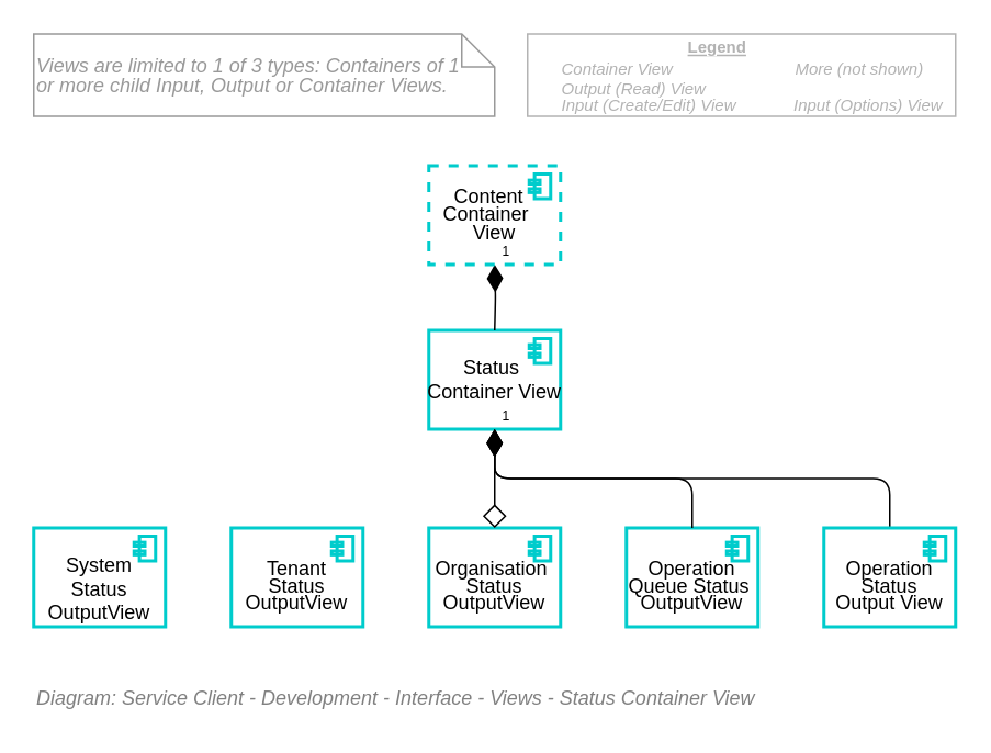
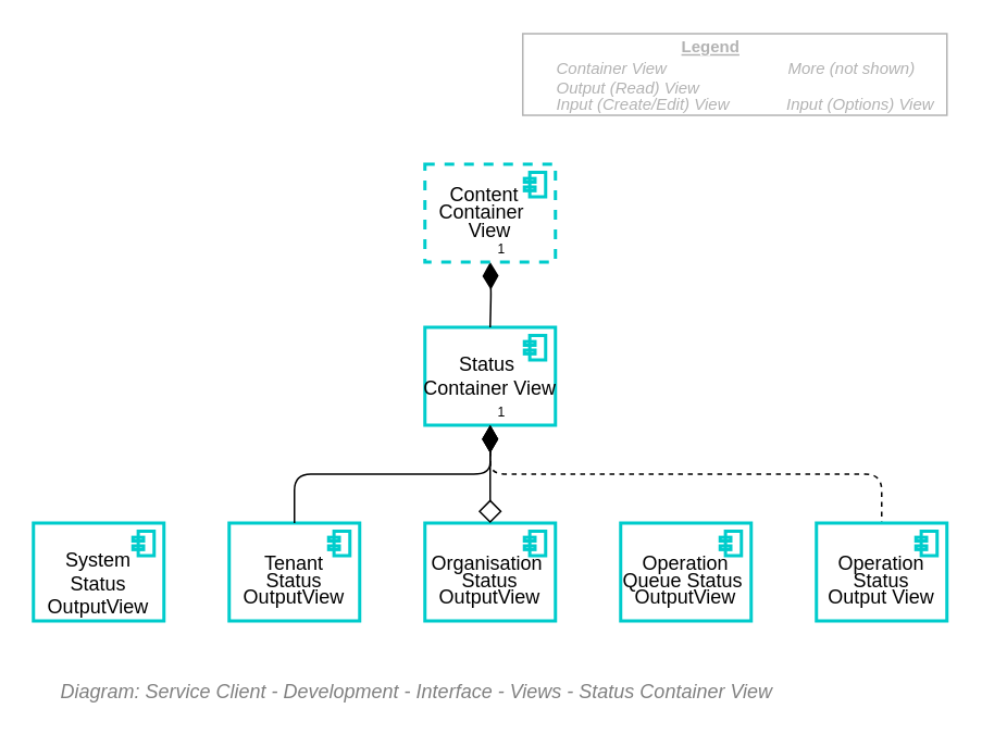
  <mxCell id="0" />
  <mxCell id="1" parent="0" />
  <mxCell id="2" value="&lt;p style=&quot;line-height: 90%&quot;&gt;&lt;span style=&quot;font-size: 12px&quot;&gt;&lt;br&gt;Organisation&amp;nbsp;&lt;br style=&quot;font-size: 12px&quot;&gt;Status&lt;br style=&quot;font-size: 12px&quot;&gt;&lt;/span&gt;&lt;span style=&quot;font-size: 12px&quot;&gt;Output&lt;/span&gt;&lt;span style=&quot;font-size: 12px&quot;&gt;View&lt;br style=&quot;font-size: 12px&quot;&gt;&lt;/span&gt;&lt;/p&gt;" style="html=1;outlineConnect=0;whiteSpace=wrap;fillColor=none;strokeColor=#00CCCC;shape=mxgraph.archimate3.application;appType=comp;archiType=square;fontSize=12;strokeWidth=2;" vertex="1" parent="1"><mxGeometry x="260" y="320" width="80" height="60" as="geometry" /></mxCell>
  <mxCell id="3" value="&lt;span style=&quot;font-size: 12px;&quot;&gt;Status&amp;nbsp;&lt;br style=&quot;font-size: 12px;&quot;&gt;&lt;/span&gt;&lt;span style=&quot;font-size: 12px;&quot;&gt;Container&amp;nbsp;&lt;/span&gt;&lt;span style=&quot;font-size: 12px;&quot;&gt;View&lt;br style=&quot;font-size: 12px;&quot;&gt;&lt;/span&gt;" style="html=1;outlineConnect=0;whiteSpace=wrap;fillColor=none;strokeColor=#00CCCC;shape=mxgraph.archimate3.application;appType=comp;archiType=square;fontSize=12;verticalAlign=middle;container=1;collapsible=0;strokeWidth=2;" vertex="1" parent="1"><mxGeometry x="260" y="200" width="80" height="60" as="geometry" /></mxCell>
  <mxCell id="4" value="&lt;span style=&quot;font-size: 12px ; line-height: 90%&quot;&gt;&lt;br&gt;System&lt;br style=&quot;font-size: 12px&quot;&gt;Status&lt;br style=&quot;font-size: 12px&quot;&gt;OutputView&lt;br style=&quot;font-size: 12px&quot;&gt;&lt;/span&gt;" style="html=1;outlineConnect=0;whiteSpace=wrap;fillColor=none;strokeColor=#00CCCC;shape=mxgraph.archimate3.application;appType=comp;archiType=square;fontSize=12;strokeWidth=2;verticalAlign=middle;" vertex="1" parent="1"><mxGeometry x="20" y="320" width="80" height="60" as="geometry" /></mxCell>
  <mxCell id="5" value="&lt;p style=&quot;line-height: 90%&quot;&gt;&lt;span style=&quot;font-size: 12px&quot;&gt;&lt;br&gt;Tenant &lt;br style=&quot;font-size: 12px&quot;&gt;Status&lt;br style=&quot;font-size: 12px&quot;&gt;&lt;/span&gt;&lt;span style=&quot;font-size: 12px&quot;&gt;Output&lt;/span&gt;&lt;span style=&quot;font-size: 12px&quot;&gt;View&lt;br style=&quot;font-size: 12px&quot;&gt;&lt;/span&gt;&lt;/p&gt;" style="html=1;outlineConnect=0;whiteSpace=wrap;fillColor=none;strokeColor=#00CCCC;shape=mxgraph.archimate3.application;appType=comp;archiType=square;fontSize=12;strokeWidth=2;" vertex="1" parent="1"><mxGeometry x="140" y="320" width="80" height="60" as="geometry" /></mxCell>
+ <mxCell id="6" value="1" style="endArrow=none;html=1;endSize=12;startArrow=diamondThin;startSize=14;startFill=1;edgeStyle=orthogonalEdgeStyle;align=left;verticalAlign=bottom;fontSize=8;exitX=0.5;exitY=1;exitDx=0;exitDy=0;exitPerimeter=0;entryX=0.5;entryY=0;entryDx=0;entryDy=0;entryPerimeter=0;endFill=0;" edge="1" parent="1" source="3" target="5"><mxGeometry x="-1" y="3" relative="1" as="geometry"><mxPoint x="260" y="340" as="sourcePoint" /><mxPoint x="420" y="340" as="targetPoint" /><Array as="points"><mxPoint x="300" y="290" /><mxPoint x="180" y="290" /></Array></mxGeometry></mxCell>
  <mxCell id="7" value="&lt;p style=&quot;line-height: 90%&quot;&gt;&lt;span style=&quot;font-size: 12px&quot;&gt;&lt;br&gt;Operation &lt;br style=&quot;font-size: 12px&quot;&gt;Queue Status&amp;nbsp;&lt;br style=&quot;font-size: 12px&quot;&gt;&lt;/span&gt;&lt;span style=&quot;font-size: 12px&quot;&gt;Output&lt;/span&gt;&lt;span style=&quot;font-size: 12px&quot;&gt;View&lt;br style=&quot;font-size: 12px&quot;&gt;&lt;/span&gt;&lt;/p&gt;" style="html=1;outlineConnect=0;whiteSpace=wrap;fillColor=none;strokeColor=#00CCCC;shape=mxgraph.archimate3.application;appType=comp;archiType=square;fontSize=12;strokeWidth=2;" vertex="1" parent="1"><mxGeometry x="380" y="320" width="80" height="60" as="geometry" /></mxCell>
- <mxCell id="8" value="1" style="endArrow=none;html=1;endSize=12;startArrow=diamondThin;startSize=14;startFill=1;edgeStyle=orthogonalEdgeStyle;align=left;verticalAlign=bottom;fontSize=8;exitX=0.5;exitY=1;exitDx=0;exitDy=0;exitPerimeter=0;entryX=0.5;entryY=0;entryDx=0;entryDy=0;entryPerimeter=0;endFill=0;" edge="1" parent="1" source="3" target="7"><mxGeometry x="-1" y="3" relative="1" as="geometry"><mxPoint x="215" y="290" as="sourcePoint" /><mxPoint x="160" y="330" as="targetPoint" /><Array as="points"><mxPoint x="300" y="290" /><mxPoint x="420" y="290" /></Array></mxGeometry></mxCell>
- <mxCell id="9" value="1" style="endArrow=none;html=1;endSize=12;startArrow=diamondThin;startSize=14;startFill=1;edgeStyle=orthogonalEdgeStyle;align=left;verticalAlign=bottom;fontSize=8;exitX=0.5;exitY=1;exitDx=0;exitDy=0;exitPerimeter=0;entryX=0.5;entryY=0;entryDx=0;entryDy=0;entryPerimeter=0;endFill=0;" edge="1" parent="1" source="3" target="11"><mxGeometry x="-1" y="3" relative="1" as="geometry"><mxPoint x="350" y="440" as="sourcePoint" /><mxPoint x="510" y="440" as="targetPoint" /><Array as="points"><mxPoint x="300" y="290" /><mxPoint x="540" y="290" /></Array></mxGeometry></mxCell>
+ <mxCell id="9" value="1" style="endArrow=none;html=1;endSize=12;startArrow=diamondThin;startSize=14;startFill=1;edgeStyle=orthogonalEdgeStyle;align=left;verticalAlign=bottom;fontSize=8;exitX=0.5;exitY=1;exitDx=0;exitDy=0;exitPerimeter=0;entryX=0.5;entryY=0;entryDx=0;entryDy=0;entryPerimeter=0;endFill=0;dashed=1;" edge="1" parent="1" source="3" target="11"><mxGeometry x="-1" y="3" relative="1" as="geometry"><mxPoint x="350" y="440" as="sourcePoint" /><mxPoint x="510" y="440" as="targetPoint" /><Array as="points"><mxPoint x="300" y="290" /><mxPoint x="540" y="290" /></Array></mxGeometry></mxCell>
  <mxCell id="10" value="1" style="endArrow=none;html=1;endSize=12;startArrow=diamondThin;startSize=14;startFill=1;edgeStyle=orthogonalEdgeStyle;align=left;verticalAlign=bottom;fontSize=8;exitX=0.5;exitY=1;exitDx=0;exitDy=0;exitPerimeter=0;entryX=0.5;entryY=0;entryDx=0;entryDy=0;entryPerimeter=0;endFill=0;" edge="1" parent="1" target="3"><mxGeometry x="-1" y="3" relative="1" as="geometry"><mxPoint x="300" y="160" as="sourcePoint" /><mxPoint x="129.862" y="290" as="targetPoint" /><Array as="points" /></mxGeometry></mxCell>
  <mxCell id="11" value="&lt;p style=&quot;line-height: 90%&quot;&gt;&lt;span style=&quot;font-size: 12px&quot;&gt;&lt;br&gt;Operation &lt;br style=&quot;font-size: 12px&quot;&gt;Status&lt;br style=&quot;font-size: 12px&quot;&gt;&lt;/span&gt;&lt;span style=&quot;font-size: 12px&quot;&gt;Output&amp;nbsp;&lt;/span&gt;&lt;span style=&quot;font-size: 12px&quot;&gt;View&lt;br style=&quot;font-size: 12px&quot;&gt;&lt;/span&gt;&lt;/p&gt;" style="html=1;outlineConnect=0;whiteSpace=wrap;fillColor=none;strokeColor=#00CCCC;shape=mxgraph.archimate3.application;appType=comp;archiType=square;fontSize=12;strokeWidth=2;verticalAlign=middle;" vertex="1" parent="1"><mxGeometry x="500" y="320" width="80" height="60" as="geometry" /></mxCell>
  <mxCell id="12" value="" style="shape=image;html=1;verticalAlign=top;verticalLabelPosition=bottom;labelBackgroundColor=#ffffff;imageAspect=0;aspect=fixed;image=https://cdn1.iconfinder.com/data/icons/essential-pack-3/24/82.output-128.png;strokeColor=#00CCCC;strokeWidth=2;fillColor=none;fontSize=12;align=left;" vertex="1" parent="1"><mxGeometry x="20" y="320" width="20" height="20" as="geometry" /></mxCell>
  <mxCell id="13" value="" style="shape=image;html=1;verticalAlign=top;verticalLabelPosition=bottom;labelBackgroundColor=#ffffff;imageAspect=0;aspect=fixed;image=https://cdn1.iconfinder.com/data/icons/essential-pack-3/24/82.output-128.png;strokeColor=#00CCCC;strokeWidth=2;fillColor=none;fontSize=12;align=left;" vertex="1" parent="1"><mxGeometry x="140" y="320" width="20" height="20" as="geometry" /></mxCell>
  <mxCell id="14" value="" style="shape=image;html=1;verticalAlign=top;verticalLabelPosition=bottom;labelBackgroundColor=#ffffff;imageAspect=0;aspect=fixed;image=https://cdn1.iconfinder.com/data/icons/essential-pack-3/24/82.output-128.png;strokeColor=#00CCCC;strokeWidth=2;fillColor=none;fontSize=12;align=left;" vertex="1" parent="1"><mxGeometry x="260" y="320" width="20" height="20" as="geometry" /></mxCell>
  <mxCell id="15" value="1" style="endArrow=diamond;html=1;endSize=12;startArrow=diamondThin;startSize=14;startFill=1;edgeStyle=orthogonalEdgeStyle;align=left;verticalAlign=bottom;fontSize=8;exitX=0.5;exitY=1;exitDx=0;exitDy=0;exitPerimeter=0;entryX=0.5;entryY=0;entryDx=0;entryDy=0;entryPerimeter=0;endFill=0;" edge="1" parent="1" source="3" target="2"><mxGeometry x="-1" y="3" relative="1" as="geometry"><mxPoint x="310" y="270" as="sourcePoint" /><mxPoint x="430" y="330" as="targetPoint" /><Array as="points"><mxPoint x="300" y="280" /><mxPoint x="300" y="280" /></Array></mxGeometry></mxCell>
  <mxCell id="16" value="&lt;p style=&quot;line-height: 90% ; font-size: 12px&quot;&gt;&lt;span style=&quot;font-size: 12px&quot;&gt;Content&amp;nbsp;&amp;nbsp;&lt;br style=&quot;font-size: 12px&quot;&gt;&lt;/span&gt;&lt;span style=&quot;font-size: 12px&quot;&gt;Container&amp;nbsp; &amp;nbsp;&lt;br style=&quot;font-size: 12px&quot;&gt;&lt;/span&gt;&lt;span style=&quot;font-size: 12px&quot;&gt;View&lt;br style=&quot;font-size: 12px&quot;&gt;&lt;/span&gt;&lt;/p&gt;" style="html=1;outlineConnect=0;whiteSpace=wrap;fillColor=none;strokeColor=#00CCCC;shape=mxgraph.archimate3.application;appType=comp;archiType=square;fontSize=12;verticalAlign=middle;container=1;collapsible=0;strokeWidth=2;dashed=1;" vertex="1" parent="1"><mxGeometry x="260" y="100" width="80" height="60" as="geometry" /></mxCell>
  <mxCell id="17" value="" style="shape=image;html=1;verticalAlign=top;verticalLabelPosition=bottom;labelBackgroundColor=#ffffff;imageAspect=0;aspect=fixed;image=https://cdn1.iconfinder.com/data/icons/material-core/18/check-box-outline-blank-128.png;strokeColor=#00CCCC;strokeWidth=2;fillColor=none;fontSize=12;align=left;" vertex="1" parent="16"><mxGeometry width="20" height="20" as="geometry" /></mxCell>
  <mxCell id="18" value="" style="shape=image;html=1;verticalAlign=top;verticalLabelPosition=bottom;labelBackgroundColor=#ffffff;imageAspect=0;aspect=fixed;image=https://cdn2.iconfinder.com/data/icons/font-awesome/1792/ellipsis-h-128.png;strokeColor=#000000;strokeWidth=3;fillColor=#99FFFF;fontSize=12;fontColor=#000000;opacity=30;align=left;" vertex="1" parent="16"><mxGeometry y="40" width="20" height="20" as="geometry" /></mxCell>
  <mxCell id="19" value="" style="rounded=0;whiteSpace=wrap;html=1;fontSize=10;align=left;container=1;collapsible=0;fontColor=#B3B3B3;strokeColor=#B3B3B3;" vertex="1" parent="1"><mxGeometry x="320" y="20" width="260" height="50" as="geometry" /></mxCell>
  <mxCell id="20" value="Container View" style="text;html=1;strokeColor=none;fillColor=none;align=left;verticalAlign=middle;whiteSpace=wrap;rounded=0;fontSize=10;fontStyle=2;fontColor=#B3B3B3;" vertex="1" parent="19"><mxGeometry x="18.811" y="16.667" width="111.189" height="8.333" as="geometry" /></mxCell>
  <mxCell id="21" value="Output (Read) View" style="text;html=1;strokeColor=none;fillColor=none;align=left;verticalAlign=middle;whiteSpace=wrap;rounded=0;fontSize=10;fontStyle=2;fontColor=#B3B3B3;" vertex="1" parent="19"><mxGeometry x="18.806" y="30.0" width="111.194" height="6.33" as="geometry" /></mxCell>
  <mxCell id="22" value="Input (Create/Edit) View" style="text;html=1;strokeColor=none;fillColor=none;align=left;verticalAlign=middle;whiteSpace=wrap;rounded=0;fontSize=10;fontStyle=2;fontColor=#B3B3B3;" vertex="1" parent="19"><mxGeometry x="18.811" y="39.333" width="111.189" height="8.333" as="geometry" /></mxCell>
  <mxCell id="23" value="Legend" style="text;html=1;strokeColor=none;fillColor=none;align=center;verticalAlign=middle;whiteSpace=wrap;rounded=0;fontSize=10;fontStyle=5;fontColor=#B3B3B3;" vertex="1" parent="19"><mxGeometry x="28.805" width="172.828" height="16.667" as="geometry" /></mxCell>
  <mxCell id="24" value="" style="shape=image;html=1;verticalAlign=top;verticalLabelPosition=bottom;labelBackgroundColor=#ffffff;imageAspect=0;aspect=fixed;image=https://cdn1.iconfinder.com/data/icons/material-core/18/check-box-outline-blank-128.png;strokeColor=#00CCCC;strokeWidth=2;fillColor=none;fontSize=12;align=left;" vertex="1" parent="19"><mxGeometry x="3.498" y="15.83" width="10.0" height="10.0" as="geometry" /></mxCell>
  <mxCell id="25" value="" style="shape=image;html=1;verticalAlign=top;verticalLabelPosition=bottom;labelBackgroundColor=#ffffff;imageAspect=0;aspect=fixed;image=https://cdn3.iconfinder.com/data/icons/arrow-and-interface-4/28/input-2-128.png;strokeColor=#00CCCC;strokeWidth=2;fillColor=none;fontSize=12;align=left;" vertex="1" parent="19"><mxGeometry x="3.498" y="39.33" width="10.0" height="10.0" as="geometry" /></mxCell>
  <mxCell id="26" value="" style="shape=image;html=1;verticalAlign=top;verticalLabelPosition=bottom;labelBackgroundColor=#ffffff;imageAspect=0;aspect=fixed;image=https://cdn1.iconfinder.com/data/icons/essential-pack-3/24/82.output-128.png;strokeColor=#00CCCC;strokeWidth=2;fillColor=none;fontSize=12;align=left;" vertex="1" parent="19"><mxGeometry x="3.498" y="28.17" width="10.0" height="10.0" as="geometry" /></mxCell>
  <mxCell id="27" value="" style="shape=image;html=1;verticalAlign=top;verticalLabelPosition=bottom;labelBackgroundColor=#ffffff;imageAspect=0;aspect=fixed;image=https://cdn2.iconfinder.com/data/icons/font-awesome/1792/ellipsis-h-128.png;strokeColor=#000000;strokeWidth=2;fillColor=#D4E1F5;fontSize=12;fontColor=#000000;opacity=80;align=left;" vertex="1" parent="19"><mxGeometry x="141.667" y="17.0" width="10.0" height="10.0" as="geometry" /></mxCell>
  <mxCell id="28" value="More (not shown)" style="text;html=1;strokeColor=none;fillColor=none;align=left;verticalAlign=middle;whiteSpace=wrap;rounded=0;fontSize=10;fontStyle=2;fontColor=#B3B3B3;" vertex="1" parent="19"><mxGeometry x="161.481" y="18.0" width="98.519" height="6.67" as="geometry" /></mxCell>
  <mxCell id="29" value="" style="shape=image;html=1;verticalAlign=top;verticalLabelPosition=bottom;labelBackgroundColor=none;imageAspect=0;aspect=fixed;image=https://cdn4.iconfinder.com/data/icons/free-ui/64/v-35-128.png;strokeColor=#000000;strokeWidth=3;fillColor=#99FFFF;fontSize=12;fontColor=#000000;align=left;" vertex="1" parent="19"><mxGeometry x="141.667" y="38.0" width="10.0" height="10.0" as="geometry" /></mxCell>
  <mxCell id="30" value="Input (Options) View" style="text;html=1;strokeColor=none;fillColor=none;align=left;verticalAlign=middle;whiteSpace=wrap;rounded=0;fontSize=10;fontStyle=2;fontColor=#B3B3B3;" vertex="1" parent="19"><mxGeometry x="160.003" y="40.0" width="98.519" height="6.67" as="geometry" /></mxCell>
  <mxCell id="31" value="" style="group;spacingRight=21;" connectable="0" vertex="1" parent="1"><mxGeometry x="20" y="20" width="560" height="50" as="geometry" /></mxCell>
- <mxCell id="32" value="&lt;p style=&quot;line-height: 100%&quot;&gt;Views are limited to 1 of 3 types: Containers of 1 or more child Input, Output or Container Views.&lt;/p&gt;" style="shape=note;size=20;whiteSpace=wrap;html=1;strokeWidth=1;fillColor=none;fontSize=12;align=left;fontStyle=2;strokeColor=#999999;fontColor=#999999;spacingRight=8;verticalAlign=middle;" vertex="1" parent="31"><mxGeometry width="280" height="50" as="geometry" /></mxCell>
  <mxCell id="33" value="" style="shape=image;html=1;verticalAlign=top;verticalLabelPosition=bottom;labelBackgroundColor=#ffffff;imageAspect=0;aspect=fixed;image=https://cdn1.iconfinder.com/data/icons/hawcons/32/700315-icon-72-lightning-128.png;strokeColor=#000000;strokeWidth=3;fillColor=#99FFFF;fontSize=12;fontColor=#000000;align=left;" vertex="1" parent="1"><mxGeometry x="200" y="380" width="20" height="20" as="geometry" /></mxCell>
  <mxCell id="34" value="" style="shape=image;html=1;verticalAlign=top;verticalLabelPosition=bottom;labelBackgroundColor=#ffffff;imageAspect=0;aspect=fixed;image=https://cdn1.iconfinder.com/data/icons/hawcons/32/700315-icon-72-lightning-128.png;strokeColor=#000000;strokeWidth=3;fillColor=#99FFFF;fontSize=12;fontColor=#000000;align=left;" vertex="1" parent="1"><mxGeometry x="80" y="380" width="20" height="20" as="geometry" /></mxCell>
  <mxCell id="35" value="" style="shape=image;html=1;verticalAlign=top;verticalLabelPosition=bottom;labelBackgroundColor=#ffffff;imageAspect=0;aspect=fixed;image=https://cdn1.iconfinder.com/data/icons/hawcons/32/700315-icon-72-lightning-128.png;strokeColor=#000000;strokeWidth=3;fillColor=#99FFFF;fontSize=12;fontColor=#000000;align=left;" vertex="1" parent="1"><mxGeometry x="320" y="380" width="20" height="20" as="geometry" /></mxCell>
  <mxCell id="36" value="" style="shape=image;html=1;verticalAlign=top;verticalLabelPosition=bottom;labelBackgroundColor=#ffffff;imageAspect=0;aspect=fixed;image=https://cdn1.iconfinder.com/data/icons/hawcons/32/700315-icon-72-lightning-128.png;strokeColor=#000000;strokeWidth=3;fillColor=#99FFFF;fontSize=12;fontColor=#000000;align=left;" vertex="1" parent="1"><mxGeometry x="440" y="380" width="20" height="20" as="geometry" /></mxCell>
  <mxCell id="37" value="" style="shape=image;html=1;verticalAlign=top;verticalLabelPosition=bottom;labelBackgroundColor=#ffffff;imageAspect=0;aspect=fixed;image=https://cdn1.iconfinder.com/data/icons/hawcons/32/700315-icon-72-lightning-128.png;strokeColor=#000000;strokeWidth=3;fillColor=#99FFFF;fontSize=12;fontColor=#000000;align=left;" vertex="1" parent="1"><mxGeometry x="560" y="380" width="20" height="20" as="geometry" /></mxCell>
- <mxCell id="38" value="&lt;font style=&quot;font-size: 12px&quot;&gt;Diagram: Service Client - Development - Interface - Views -&amp;nbsp;&lt;/font&gt;Status Container View" style="text;strokeColor=none;fillColor=none;html=1;fontSize=12;fontStyle=2;verticalAlign=middle;align=left;shadow=0;glass=0;comic=0;opacity=30;fontColor=#808080;" vertex="1" parent="1"><mxGeometry x="20" y="414.1" width="560" height="20" as="geometry" /></mxCell>
+ <mxCell id="38" value="&lt;font style=&quot;font-size: 12px&quot;&gt;Diagram: Service Client - Development - Interface - Views -&amp;nbsp;&lt;/font&gt;Status Container View" style="text;strokeColor=none;fillColor=none;html=1;fontSize=12;fontStyle=2;verticalAlign=middle;align=left;shadow=0;glass=0;comic=0;opacity=30;fontColor=#808080;" vertex="1" parent="1"><mxGeometry x="35" y="414.1" width="560" height="20" as="geometry" /></mxCell>
  <mxCell id="39" value="" style="shape=image;html=1;verticalAlign=top;verticalLabelPosition=bottom;labelBackgroundColor=#ffffff;imageAspect=0;aspect=fixed;image=https://cdn1.iconfinder.com/data/icons/essential-pack-3/24/82.output-128.png;strokeColor=#00CCCC;strokeWidth=2;fillColor=none;fontSize=12;align=left;" vertex="1" parent="1"><mxGeometry x="380" y="320" width="20" height="20" as="geometry" /></mxCell>
  <mxCell id="40" value="" style="shape=image;html=1;verticalAlign=top;verticalLabelPosition=bottom;labelBackgroundColor=#ffffff;imageAspect=0;aspect=fixed;image=https://cdn1.iconfinder.com/data/icons/essential-pack-3/24/82.output-128.png;strokeColor=#00CCCC;strokeWidth=2;fillColor=none;fontSize=12;align=left;" vertex="1" parent="1"><mxGeometry x="500" y="320" width="20" height="20" as="geometry" /></mxCell>
  <mxCell id="41" value="" style="shape=image;html=1;verticalAlign=top;verticalLabelPosition=bottom;labelBackgroundColor=#ffffff;imageAspect=0;aspect=fixed;image=https://cdn1.iconfinder.com/data/icons/material-core/18/check-box-outline-blank-128.png;strokeColor=#00CCCC;strokeWidth=2;fillColor=none;fontSize=12;align=left;" vertex="1" parent="1"><mxGeometry x="260" y="200" width="20" height="20" as="geometry" /></mxCell>
